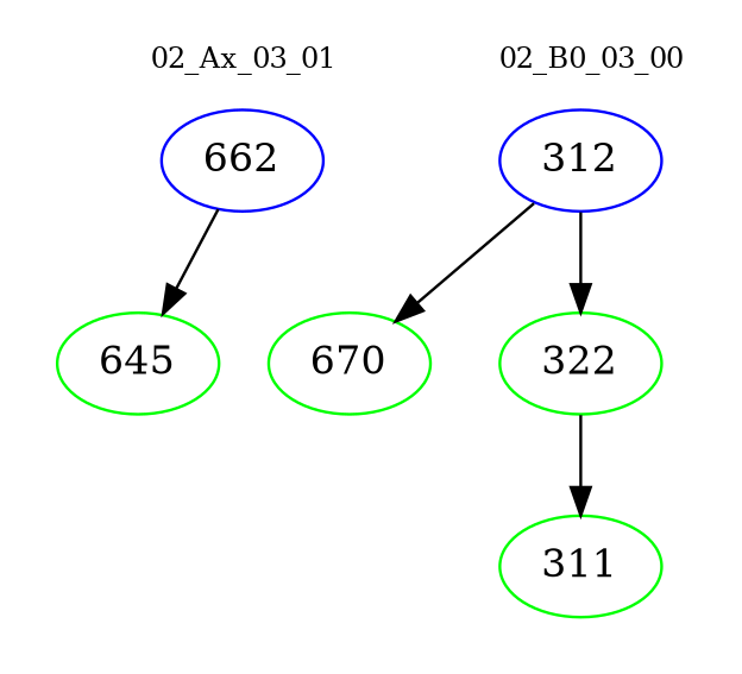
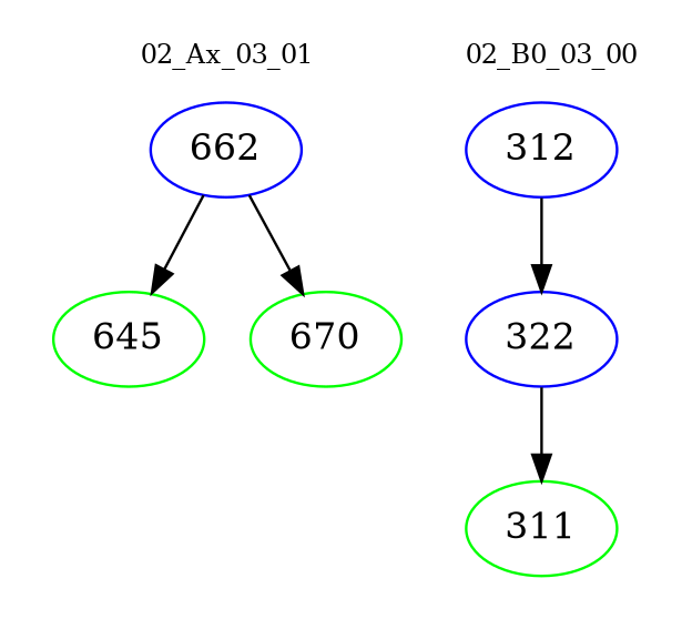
  digraph {
    node [color=green]
    edge [color=black]
    n1 [color=blue label=662]
    n2 [label=645]
    n3 [label=670]
    n4 [color=blue label=312]
    n5 [label=311]
-   n6 [label=322]
+   n6 [color=blue label=322]
    subgraph cluster_1 {
      color=white
      fontsize=10
      label="02_Ax_03_01"
      n1
      n2
      n3
    }
    subgraph cluster_2 {
      color=white
      fontsize=10
      label="02_B0_03_00"
      n4
      n5
      n6
    }
    n1 -> n2
-   n4 -> n3
+   n1 -> n3
    n4 -> n6
    n6 -> n5
  }
